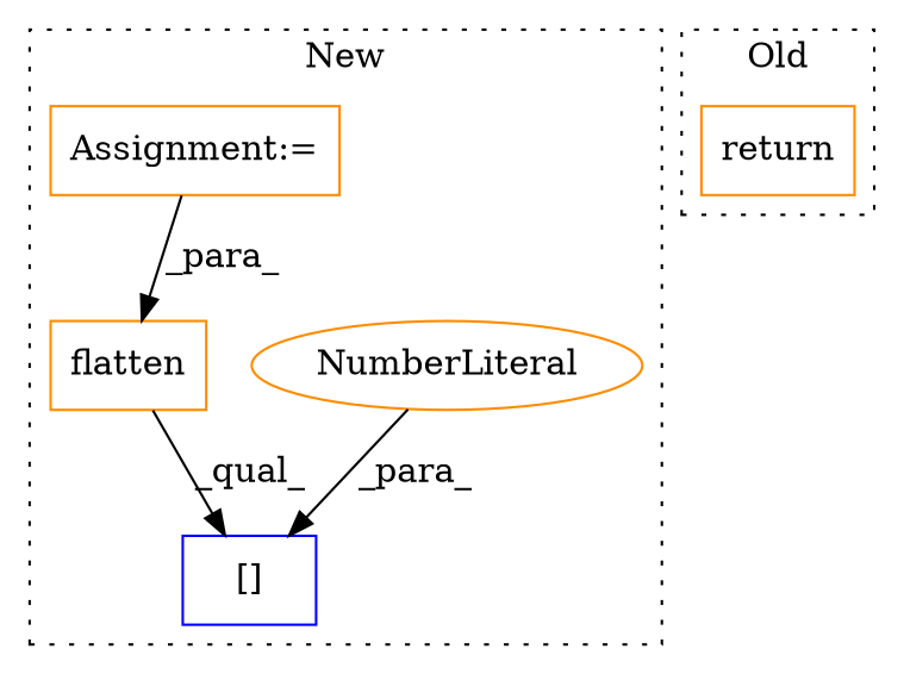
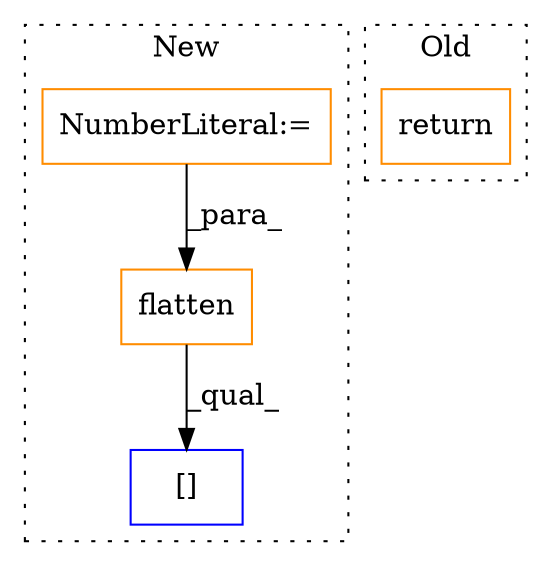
  digraph {
    node [color=darkorange shape=box]
    edge [style=solid]
    n1 [a=32 l="8,1" label=flatten s="964,978"]
    n2 [a=2 color=blue l="21,1" label="[]" s="959,981"]
-   n3 [a=34 l=1 label=NumberLiteral s=980 shape=ellipse]
-   n4 [a=7 l=4 label="Assignment:=" s=938]
+   n4 [a=7 l=4 label="NumberLiteral:=" s=938]
    n5 [a=41 l=7 label=return s=864]
    subgraph cluster_1 {
      label=New
      style=dotted
      n1
      n2
-     n3
      n4
    }
    subgraph cluster_2 {
      label=Old
      style=dotted
      n5
    }
    n1 -> n2 [label=_qual_]
-   n3 -> n2 [label=_para_]
    n4 -> n1 [label=_para_]
  }
